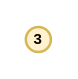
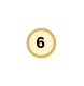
  <mxCell id="0" />
  <mxCell id="1" parent="0" />
  <mxCell id="2" value="" style="group;fontStyle=1" parent="1" vertex="1" connectable="0"><mxGeometry x="20" y="20" width="20" height="21" as="geometry" /></mxCell>
  <mxCell id="3" value="" style="ellipse;whiteSpace=wrap;html=1;aspect=fixed;fillColor=#fff2cc;strokeColor=#d6b656;strokeWidth=2;fontStyle=1" parent="2" vertex="1"><mxGeometry y="1" width="20" height="20" as="geometry" /></mxCell>
- <mxCell id="4" value="3" style="text;html=1;strokeColor=none;fillColor=none;align=center;verticalAlign=middle;whiteSpace=wrap;rounded=0;fontStyle=1" parent="2" vertex="1"><mxGeometry x="5" y="1" width="10" height="20" as="geometry" /></mxCell>
+ <mxCell id="4" value="6" style="text;html=1;strokeColor=none;fillColor=none;align=center;verticalAlign=middle;whiteSpace=wrap;rounded=0;fontStyle=1" parent="2" vertex="1"><mxGeometry x="5" y="1" width="10" height="20" as="geometry" /></mxCell>
